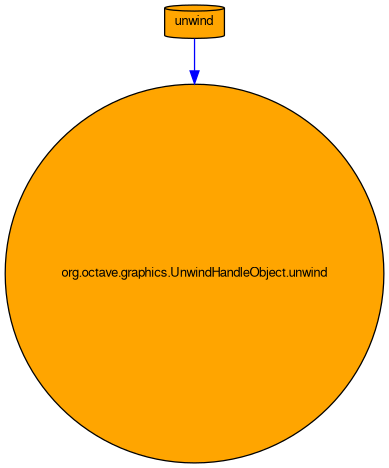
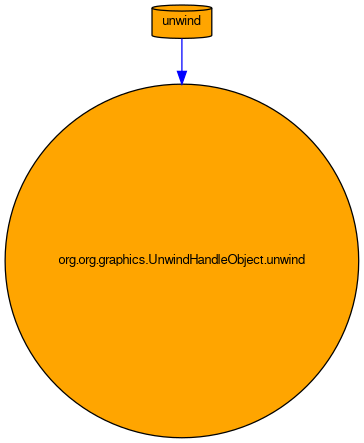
  digraph {
    rankdir=TB
    node [color=black fillcolor=orange fontname=FreeSans fontsize=10 style=filled]
    n1 [fontcolor=black height=0.2 label=unwind shape=cylinder width=0.4]
-   n2 [height=0.2 label="org.octave.graphics.UnwindHandleObject.unwind" shape=circle width=0.4]
+   n2 [height=0.2 label="org.org.graphics.UnwindHandleObject.unwind" shape=circle width=0.4]
    n1 -> n2 [color=blue fontname=FreeSans fontsize=10 labelfontname=FreeSans labelfontsize=10 style=solid]
  }
